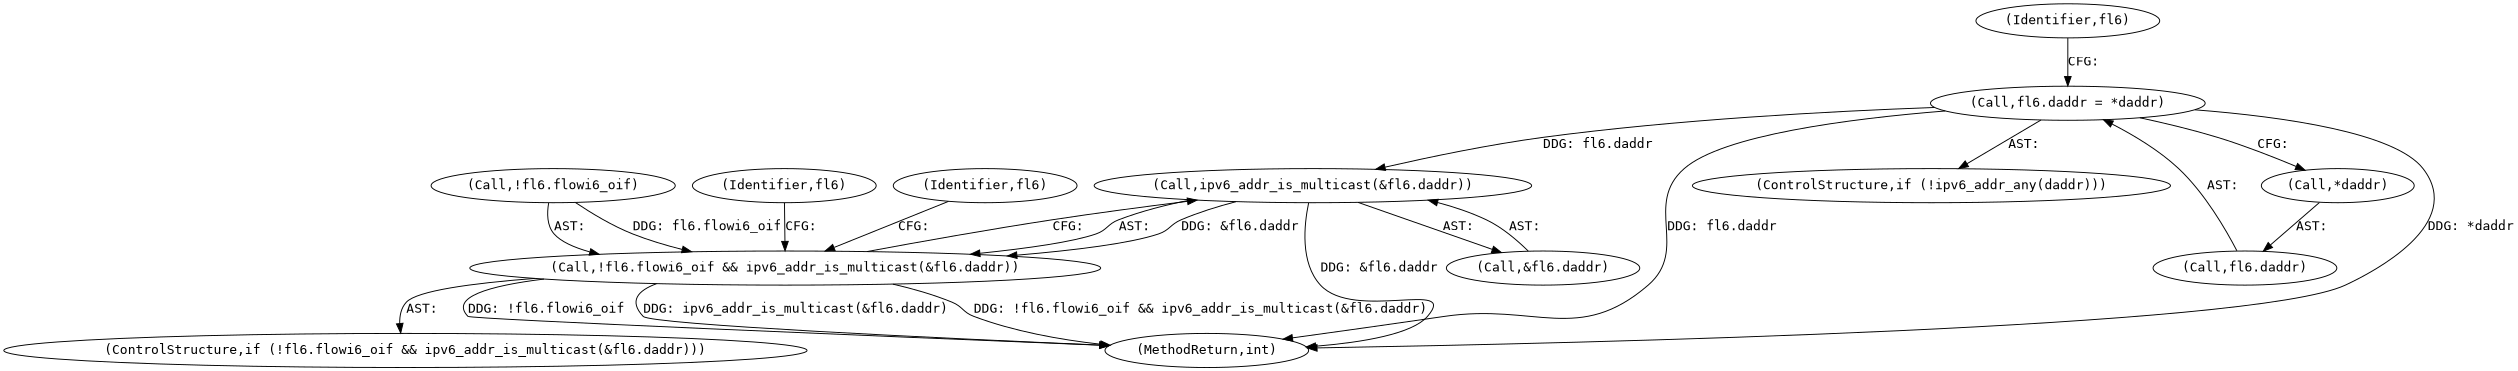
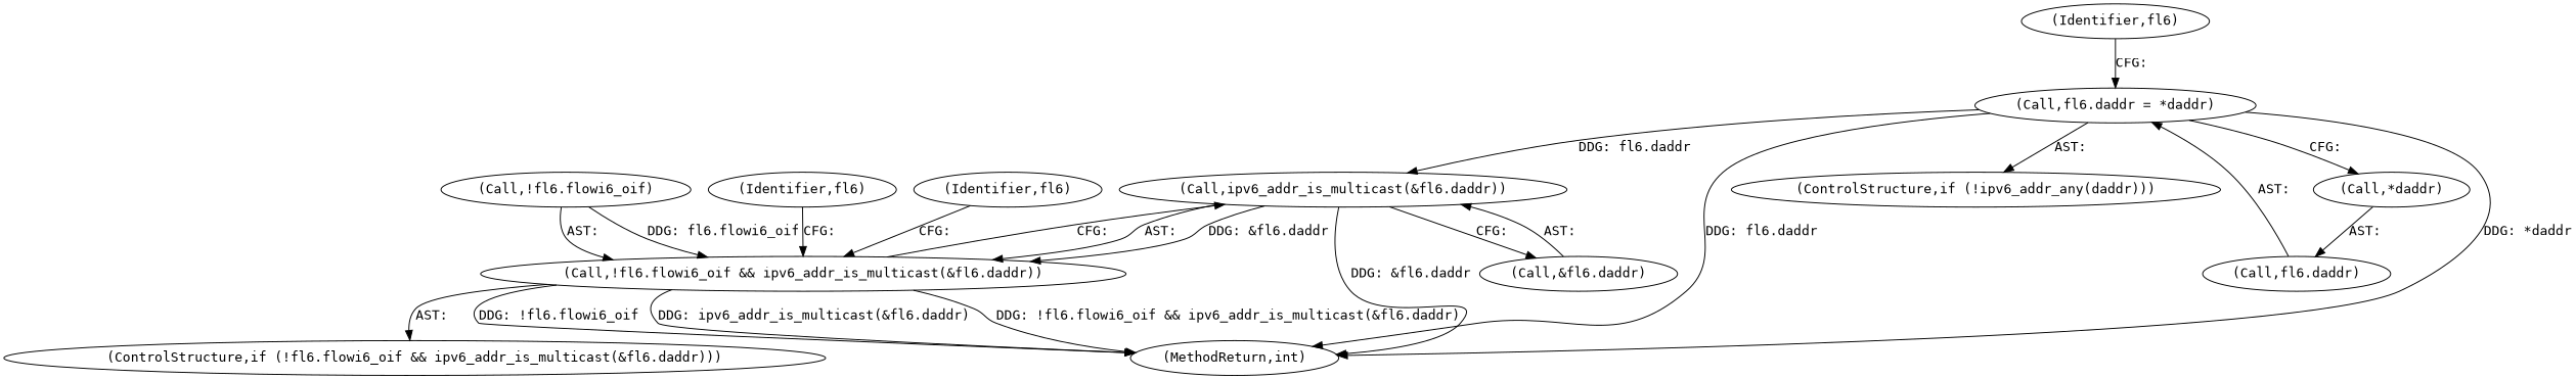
  digraph {
    fontname="DejaVu Sans Mono"
    node [fontname="DejaVu Sans Mono"]
    edge [fontname="DejaVu Sans Mono"]
    n1 [label="(Call,fl6.daddr = *daddr)"]
    n2 [label="(Call,ipv6_addr_is_multicast(&fl6.daddr))"]
    n3 [label="(Call,*daddr)"]
    n4 [label="(ControlStructure,if (!ipv6_addr_any(daddr)))"]
    n5 [label="(MethodReturn,int)"]
    n6 [label="(Call,!fl6.flowi6_oif && ipv6_addr_is_multicast(&fl6.daddr))"]
    n7 [label="(Call,&fl6.daddr)"]
    n8 [label="(Call,fl6.daddr)"]
    n9 [label="(ControlStructure,if (!fl6.flowi6_oif && ipv6_addr_is_multicast(&fl6.daddr)))"]
    n10 [label="(Call,!fl6.flowi6_oif)"]
    n11 [label="(Identifier,fl6)"]
    n12 [label="(Identifier,fl6)"]
    n13 [label="(Identifier,fl6)"]
    n1 -> n2 [label="DDG: fl6.daddr"]
    n1 -> n3 [label="CFG: "]
    n1 -> n4 [label="AST: "]
    n1 -> n5 [label="DDG: fl6.daddr"]
    n1 -> n5 [label="DDG: *daddr"]
    n2 -> n5 [label="DDG: &fl6.daddr"]
    n2 -> n6 [label="AST: "]
    n2 -> n6 [label="DDG: &fl6.daddr"]
-   n2 -> n7 [label="AST: "]
+   n2 -> n7 [label="CFG: "]
    n3 -> n8 [label="AST: "]
    n6 -> n2 [label="CFG: "]
    n6 -> n5 [label="DDG: !fl6.flowi6_oif && ipv6_addr_is_multicast(&fl6.daddr)"]
    n6 -> n5 [label="DDG: !fl6.flowi6_oif"]
    n6 -> n5 [label="DDG: ipv6_addr_is_multicast(&fl6.daddr)"]
    n6 -> n9 [label="AST: "]
    n7 -> n2 [label="AST: "]
    n8 -> n1 [label="AST: "]
    n10 -> n6 [label="AST: "]
    n10 -> n6 [label="DDG: fl6.flowi6_oif"]
    n11 -> n6 [label="CFG: "]
    n12 -> n6 [label="CFG: "]
    n13 -> n1 [label="CFG: "]
  }
